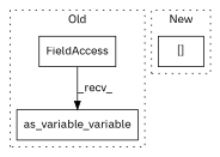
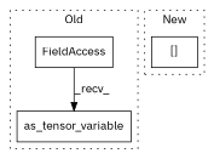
  digraph {
    fontname="IBM Plex Sans"
    node [shape=box fontname="IBM Plex Sans"]
-   n1 [a=32 l="19,1" label=as_variable_variable s="38367,38525"]
+   n1 [a=32 l="19,1" label=as_tensor_variable s="38367,38525"]
    n2 [a=22 l=13 label=FieldAccess s=38353]
    n3 [a=2 l="6,1" label="[]" s="37996,38003"]
    subgraph cluster_1 {
      label=Old
      style=dotted
      n1
      n2
    }
    subgraph cluster_2 {
      label=New
      style=dotted
      n3
    }
    n2 -> n1 [label=_recv_ fontname="IBM Plex Sans"]
  }
